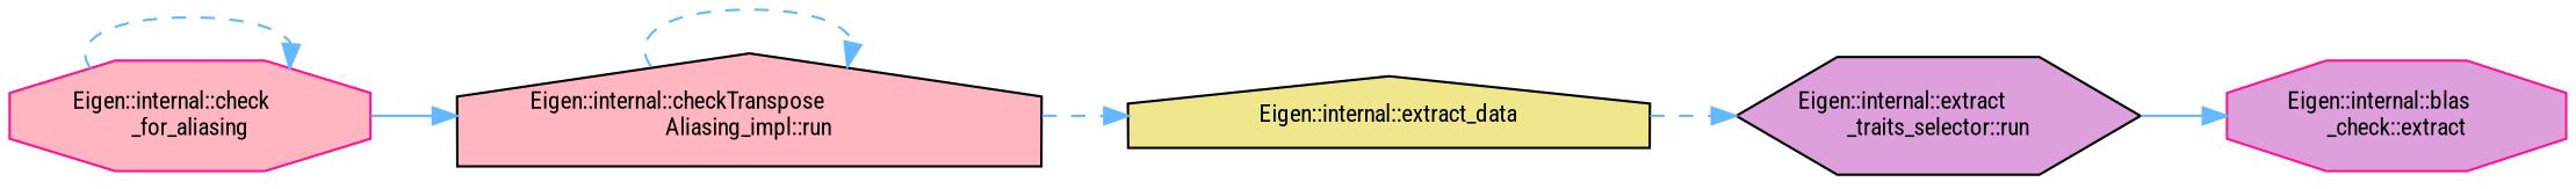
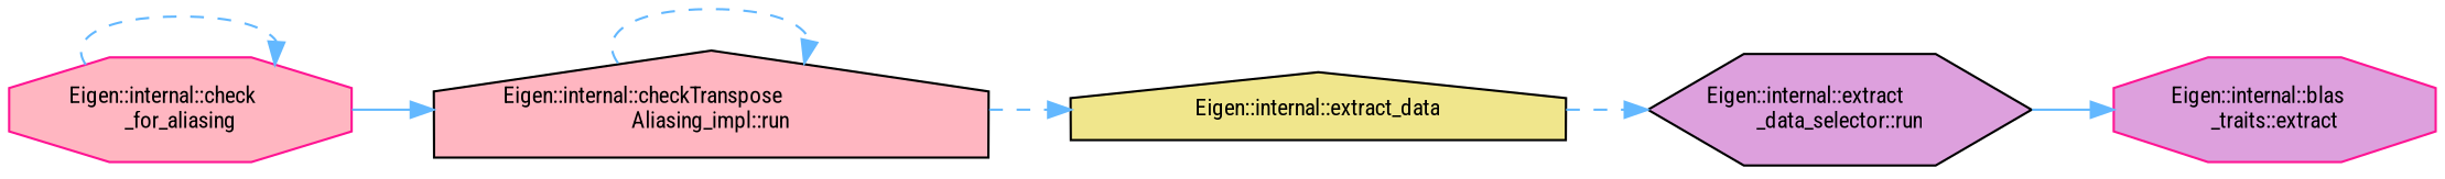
  digraph {
    fontname="Roboto Condensed"
    rankdir=LR
    node [color=black fillcolor=lightpink fontname="Roboto Condensed" fontsize=10 shape=octagon style=filled]
    edge [color=steelblue1 fontname="Roboto Condensed" fontsize=10 labelfontname=Helvetica labelfontsize=10 style=dashed]
    n1 [color=deeppink fontcolor=black height=0.2 label="Eigen::internal::check\l_for_aliasing" width=0.4]
    n2 [height=0.2 label="Eigen::internal::checkTranspose\lAliasing_impl::run" shape=house width=0.4]
    n3 [fillcolor=khaki height=0.2 label="Eigen::internal::extract_data" shape=house width=0.4]
-   n4 [fillcolor=plum height=0.2 label="Eigen::internal::extract\l_traits_selector::run" shape=hexagon width=0.4]
-   n5 [color=deeppink fillcolor=plum height=0.2 label="Eigen::internal::blas\l_check::extract" width=0.4]
+   n4 [fillcolor=plum height=0.2 label="Eigen::internal::extract\l_data_selector::run" shape=hexagon width=0.4]
+   n5 [color=deeppink fillcolor=plum height=0.2 label="Eigen::internal::blas\l_traits::extract" width=0.4]
    n1 -> n1
    n1 -> n2 [style=solid]
    n2 -> n2
    n2 -> n3
    n3 -> n4
    n4 -> n5 [style=solid]
  }
